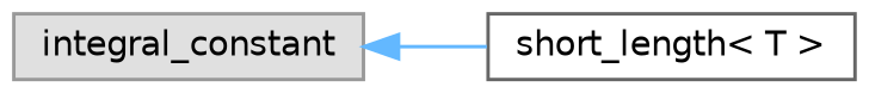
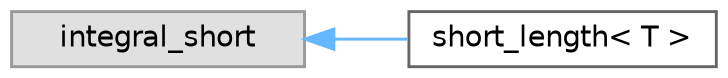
  digraph {
    rankdir=LR
    node [fontname=Helvetica fontsize=10 shape=box style=filled]
-   n1 [color=grey60 fillcolor="#E0E0E0" height=0.2 label=integral_constant width=0.4]
+   n1 [color=grey60 fillcolor="#E0E0E0" height=0.2 label=integral_short width=0.4]
    n2 [color=grey40 fillcolor=white height=0.2 label="short_length\< T \>" width=0.4]
    n1 -> n2 [color=steelblue1 dir=back fontname=Helvetica fontsize=10 labelfontname=Helvetica labelfontsize=10 style=solid]
  }
